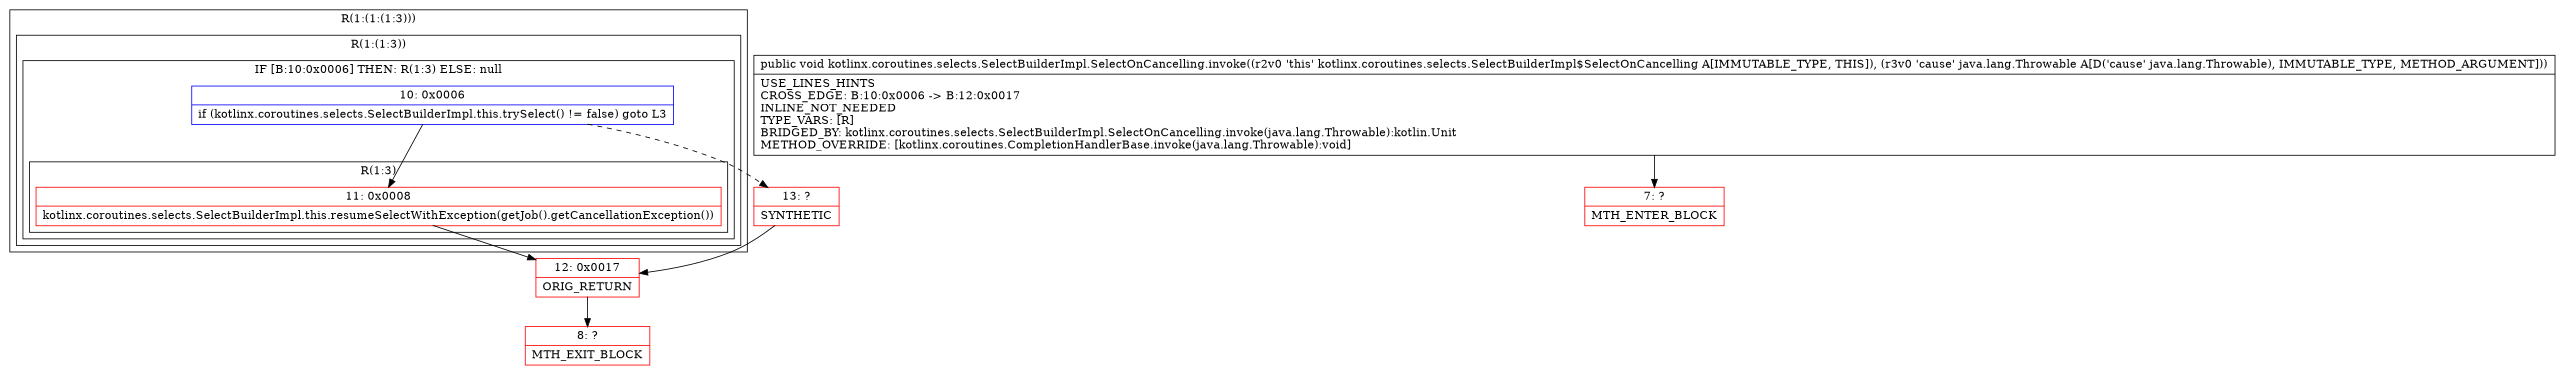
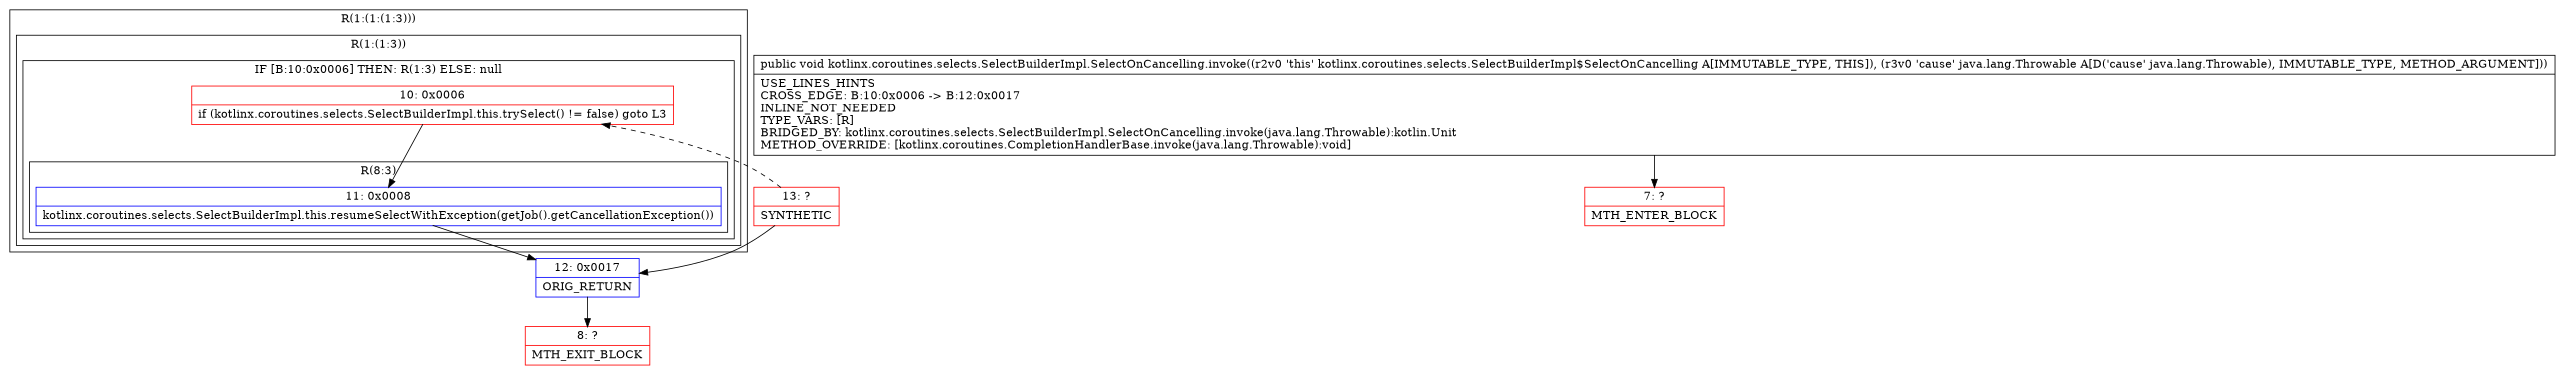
  digraph {
    node [color=red shape=record]
-   n1 [label="{11\:\ 0x0008|kotlinx.coroutines.selects.SelectBuilderImpl.this.resumeSelectWithException(getJob().getCancellationException())\l}"]
-   n2 [color=blue label="{10\:\ 0x0006|if (kotlinx.coroutines.selects.SelectBuilderImpl.this.trySelect() != false) goto L3\l}"]
-   n3 [label="{12\:\ 0x0017|ORIG_RETURN\l}"]
+   n1 [color=blue label="{11\:\ 0x0008|kotlinx.coroutines.selects.SelectBuilderImpl.this.resumeSelectWithException(getJob().getCancellationException())\l}"]
+   n2 [label="{10\:\ 0x0006|if (kotlinx.coroutines.selects.SelectBuilderImpl.this.trySelect() != false) goto L3\l}"]
+   n3 [color=blue label="{12\:\ 0x0017|ORIG_RETURN\l}"]
    n4 [label="{13\:\ ?|SYNTHETIC\l}"]
    n5 [label="{8\:\ ?|MTH_EXIT_BLOCK\l}"]
    n6 [label="{7\:\ ?|MTH_ENTER_BLOCK\l}"]
    n7 [label="{public void kotlinx.coroutines.selects.SelectBuilderImpl.SelectOnCancelling.invoke((r2v0 'this' kotlinx.coroutines.selects.SelectBuilderImpl$SelectOnCancelling A[IMMUTABLE_TYPE, THIS]), (r3v0 'cause' java.lang.Throwable A[D('cause' java.lang.Throwable), IMMUTABLE_TYPE, METHOD_ARGUMENT]))  | USE_LINES_HINTS\lCROSS_EDGE: B:10:0x0006 \-\> B:12:0x0017\lINLINE_NOT_NEEDED\lTYPE_VARS: [R]\lBRIDGED_BY: kotlinx.coroutines.selects.SelectBuilderImpl.SelectOnCancelling.invoke(java.lang.Throwable):kotlin.Unit\lMETHOD_OVERRIDE: [kotlinx.coroutines.CompletionHandlerBase.invoke(java.lang.Throwable):void]\l}" color=""]
    subgraph cluster_1 {
      label="R(1:(1:(1:3)))"
      subgraph cluster_2 {
        label="R(1:(1:3))"
        subgraph cluster_3 {
          label="IF [B:10:0x0006] THEN: R(1:3) ELSE: null"
          n2
          subgraph cluster_4 {
-           label="R(1:3)"
+           label="R(8:3)"
            n1
          }
        }
      }
    }
    n1 -> n3
    n2 -> n1
-   n2 -> n4 [style=dashed]
+   n4 -> n2 [style=dashed]
    n3 -> n5
    n4 -> n3
    n7 -> n6
  }
